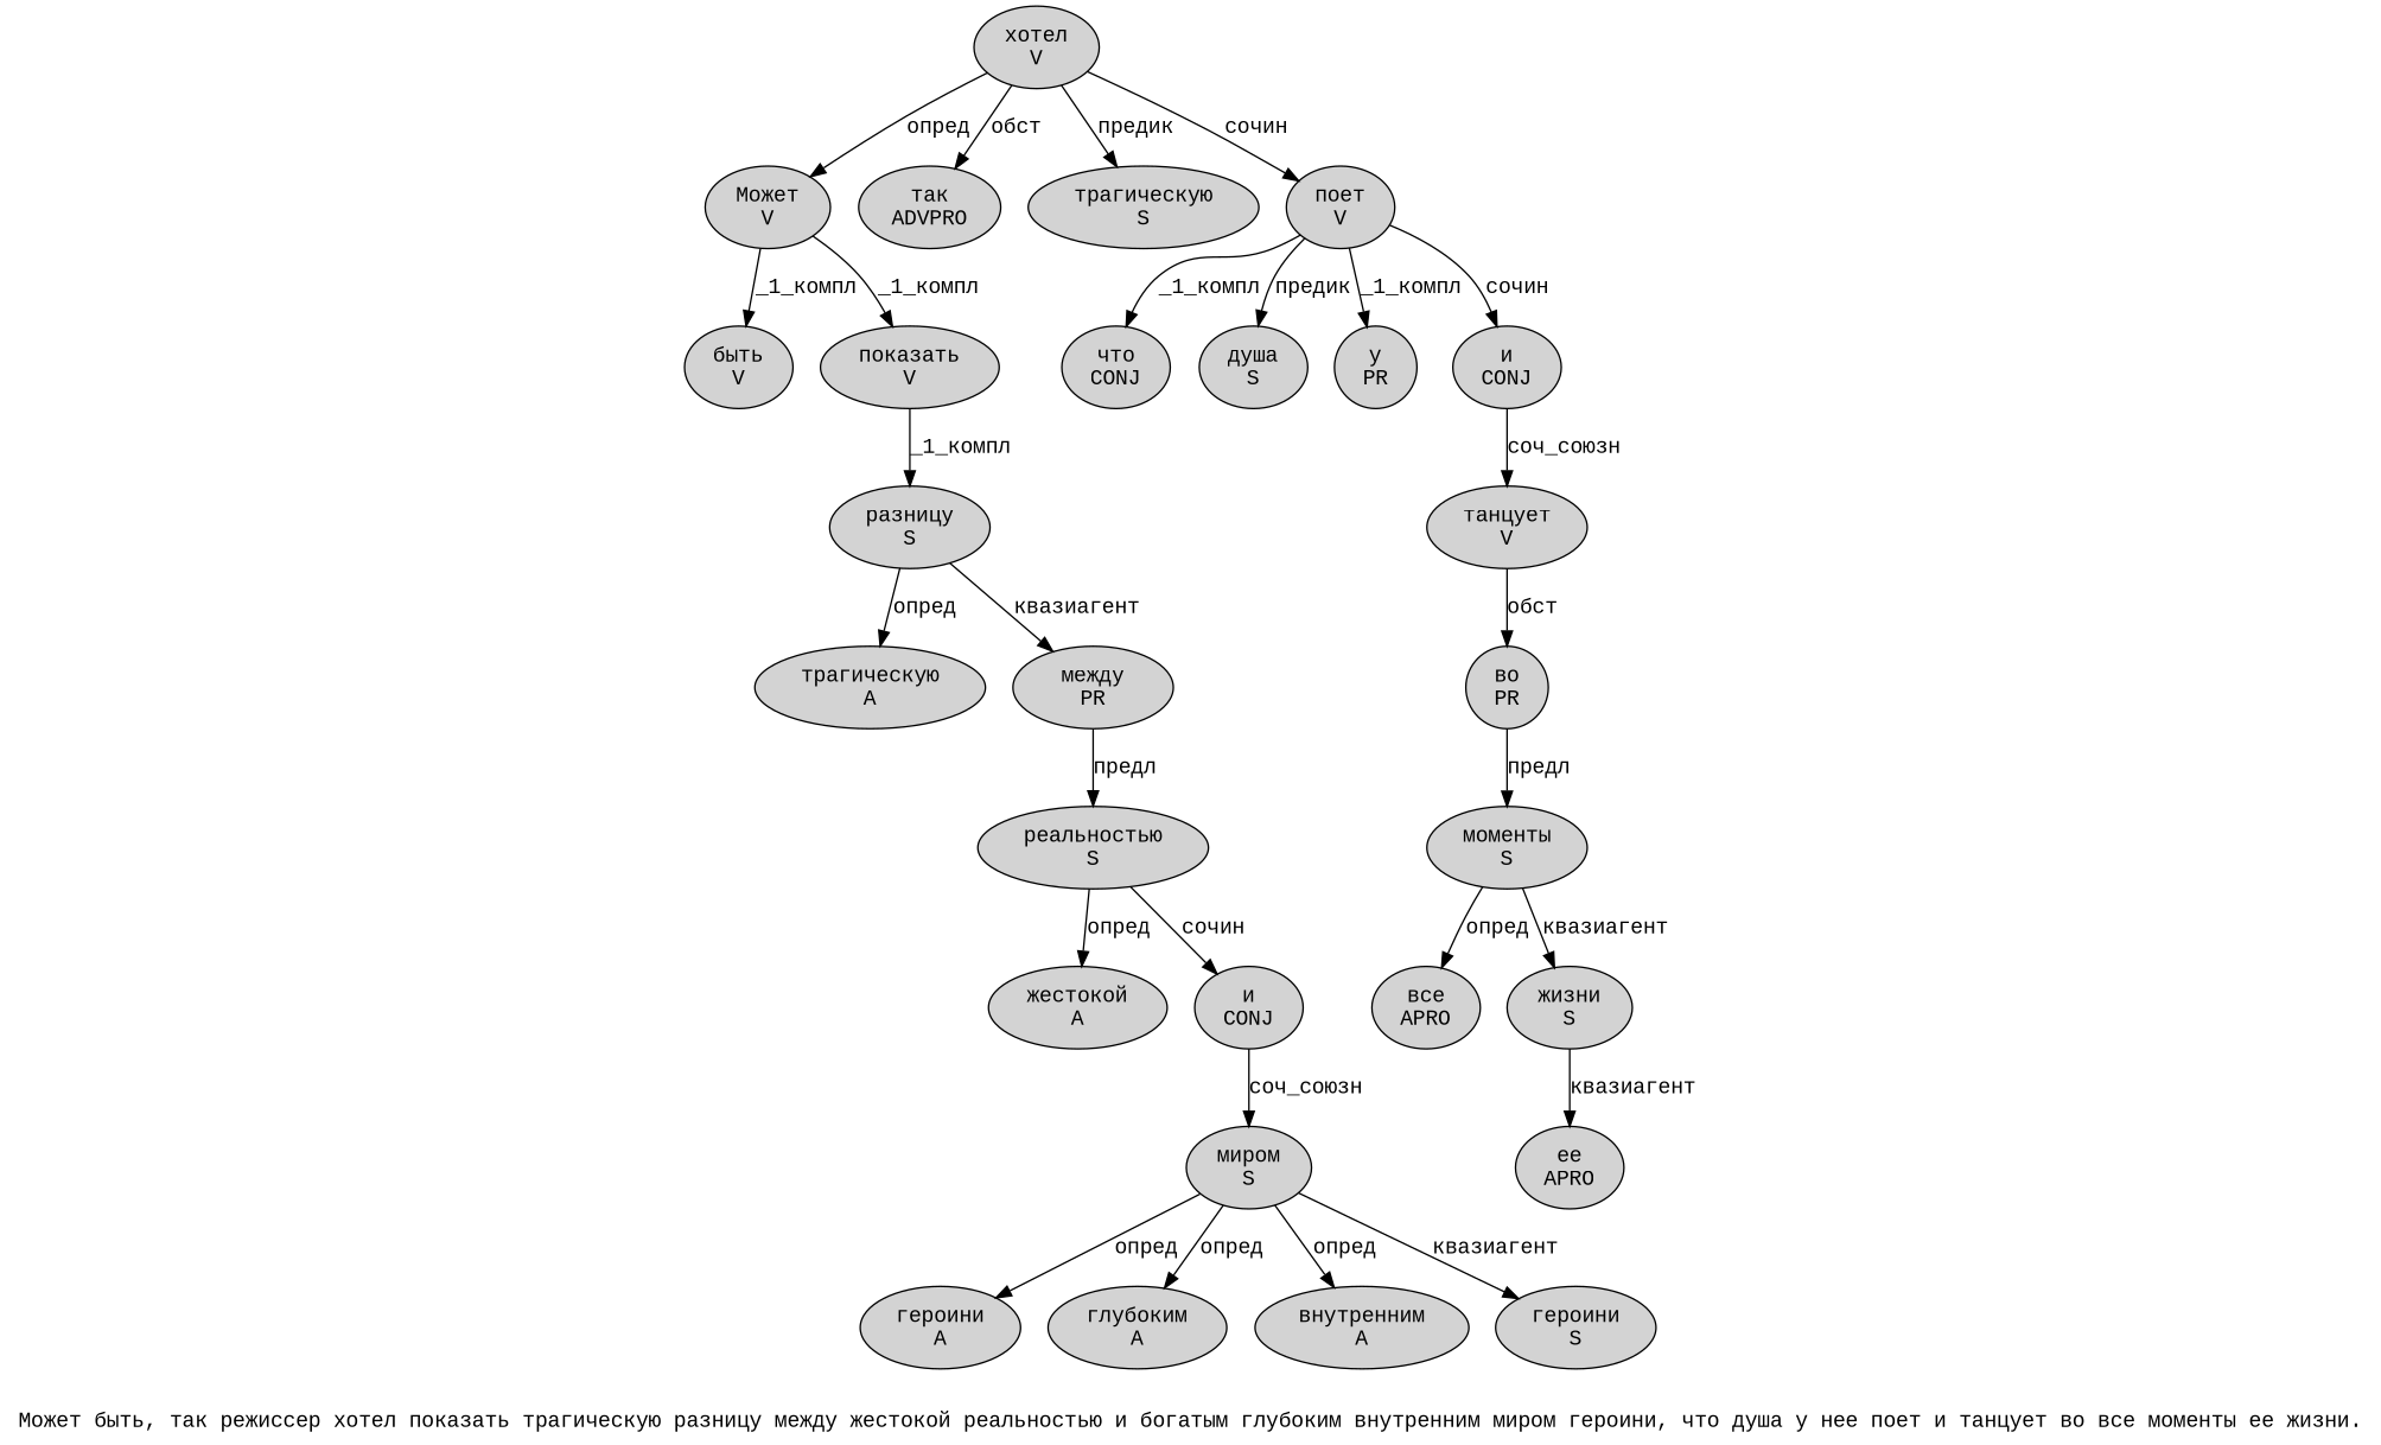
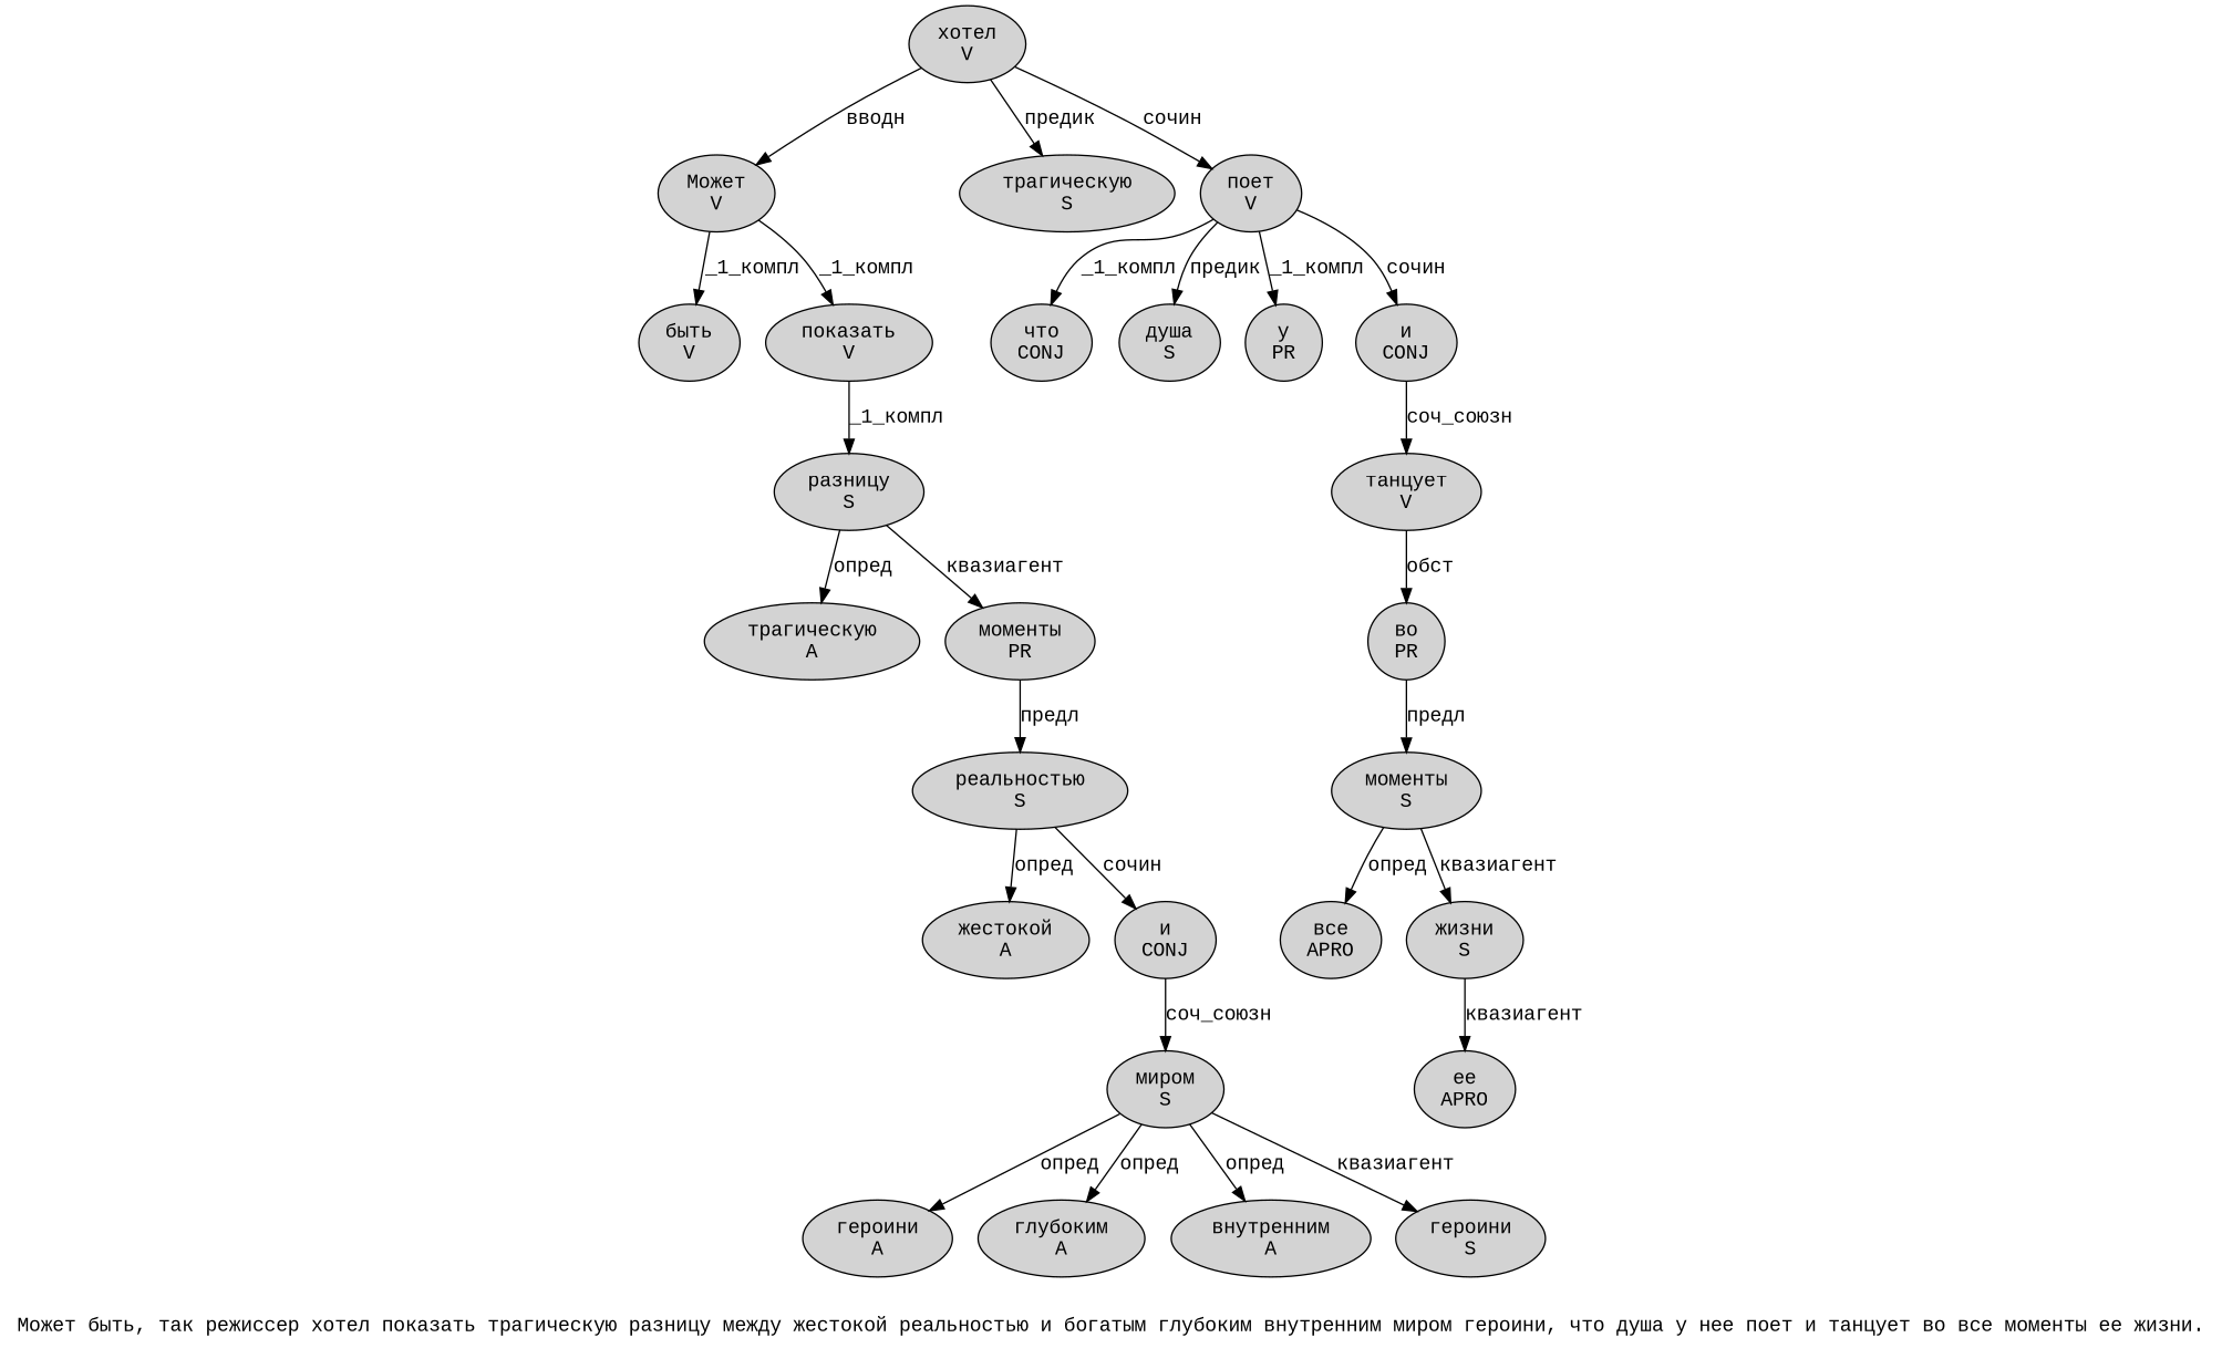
  digraph {
    fontname="Liberation Mono"
    label="Может быть, так режиссер хотел показать трагическую разницу между жестокой реальностью и богатым глубоким внутренним миром героини, что душа у нее поет и танцует во все моменты ее жизни."
    node [fillcolor=lightgray fontname="Liberation Mono" penwidth=1 shape=ellipse style=filled]
    edge [fontname="Liberation Mono"]
    n1 [label="Может\nV"]
    n2 [label="быть\nV"]
    n3 [label="показать\nV"]
-   n4 [label="так\nADVPRO"]
    n5 [label="трагическую\nS"]
    n6 [label="хотел\nV"]
    n7 [label="поет\nV"]
    n8 [label="разницу\nS"]
    n9 [label="что\nCONJ"]
    n10 [label="душа\nS"]
    n11 [label="у\nPR"]
    n12 [label="и\nCONJ"]
    n13 [label="трагическую\nA"]
-   n14 [label="между\nPR"]
+   n14 [label="моменты\nPR"]
    n15 [label="реальностью\nS"]
    n16 [label="жестокой\nA"]
    n17 [label="и\nCONJ"]
    n18 [label="миром\nS"]
    n19 [label="героини\nA"]
    n20 [label="глубоким\nA"]
    n21 [label="внутренним\nA"]
    n22 [label="героини\nS"]
    n23 [label="танцует\nV"]
    n24 [label="во\nPR"]
    n25 [label="моменты\nS"]
    n26 [label="все\nAPRO"]
    n27 [label="жизни\nS"]
    n28 [label="ее\nAPRO"]
    n1 -> n2 [label="_1_компл"]
    n1 -> n3 [label="_1_компл"]
    n3 -> n8 [label="_1_компл"]
-   n6 -> n1 [label="опред"]
-   n6 -> n4 [label="обст"]
+   n6 -> n1 [label="вводн"]
    n6 -> n5 [label="предик"]
    n6 -> n7 [label="сочин"]
    n7 -> n9 [label="_1_компл"]
    n7 -> n10 [label="предик"]
    n7 -> n11 [label="_1_компл"]
    n7 -> n12 [label="сочин"]
    n8 -> n13 [label="опред"]
    n8 -> n14 [label="квазиагент"]
    n12 -> n23 [label="соч_союзн"]
    n14 -> n15 [label="предл"]
    n15 -> n16 [label="опред"]
    n15 -> n17 [label="сочин"]
    n17 -> n18 [label="соч_союзн"]
    n18 -> n19 [label="опред"]
    n18 -> n20 [label="опред"]
    n18 -> n21 [label="опред"]
    n18 -> n22 [label="квазиагент"]
    n23 -> n24 [label="обст"]
    n24 -> n25 [label="предл"]
    n25 -> n26 [label="опред"]
    n25 -> n27 [label="квазиагент"]
    n27 -> n28 [label="квазиагент"]
  }
